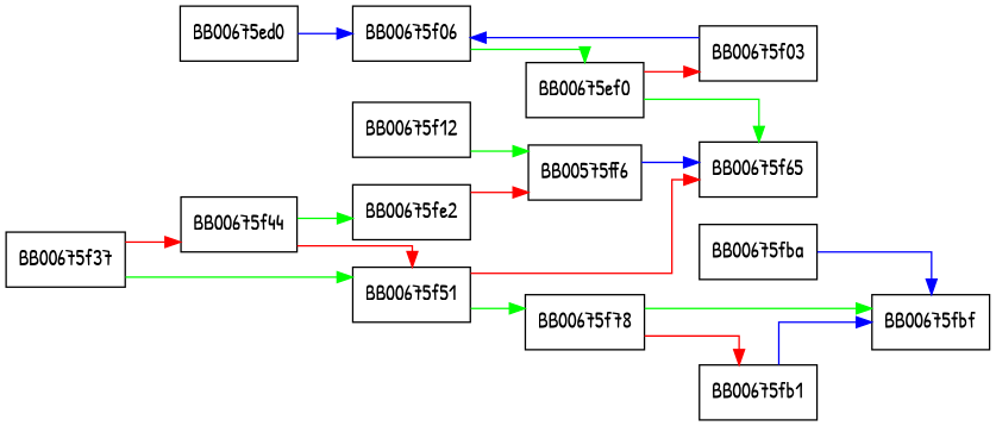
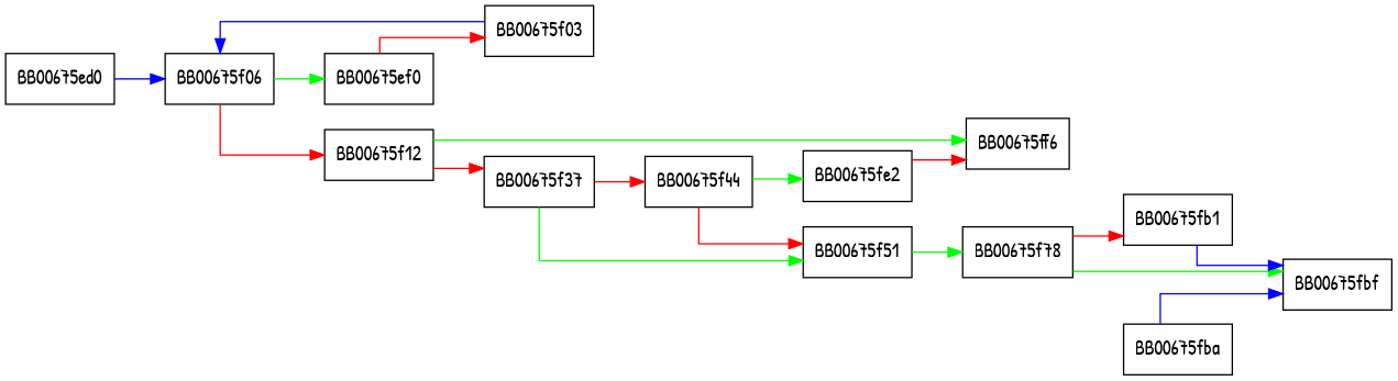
  digraph {
    fontname="Patrick Hand"
    rankdir=LR
    splines=ortho
    node [fontname="Patrick Hand" shape=box]
    edge [color=red fontname="Patrick Hand"]
    BB00675ed0
    BB00675f06
    BB00675ef0
    BB00675f12
-   BB00675f65
    BB00675f03
-   BB00675ff6 [label=BB00575ff6]
+   BB00675ff6
    BB00675f37
    BB00675f51
    BB00675f44
    BB00675f78
    BB00675fe2
    BB00675fbf
    BB00675fb1
    BB00675fba
    BB00675ed0 -> BB00675f06 [color=blue]
    BB00675f06 -> BB00675ef0 [color=green]
-   BB00675ef0 -> BB00675f65 [color=green]
+   BB00675f06 -> BB00675f12
    BB00675ef0 -> BB00675f03
    BB00675f12 -> BB00675ff6 [color=green]
+   BB00675f12 -> BB00675f37
    BB00675f03 -> BB00675f06 [color=blue]
-   BB00675ff6 -> BB00675f65 [color=blue]
    BB00675f37 -> BB00675f51 [color=green]
    BB00675f37 -> BB00675f44
-   BB00675f51 -> BB00675f65
    BB00675f51 -> BB00675f78 [color=green]
    BB00675f44 -> BB00675f51
    BB00675f44 -> BB00675fe2 [color=green]
    BB00675f78 -> BB00675fbf [color=green]
    BB00675f78 -> BB00675fb1
    BB00675fe2 -> BB00675ff6
    BB00675fb1 -> BB00675fbf [color=blue]
    BB00675fba -> BB00675fbf [color=blue]
  }
